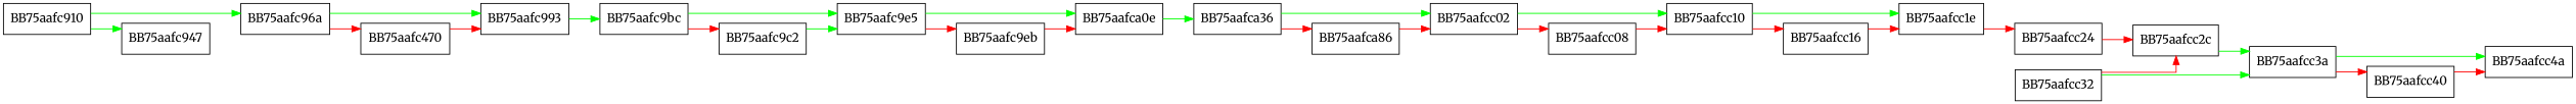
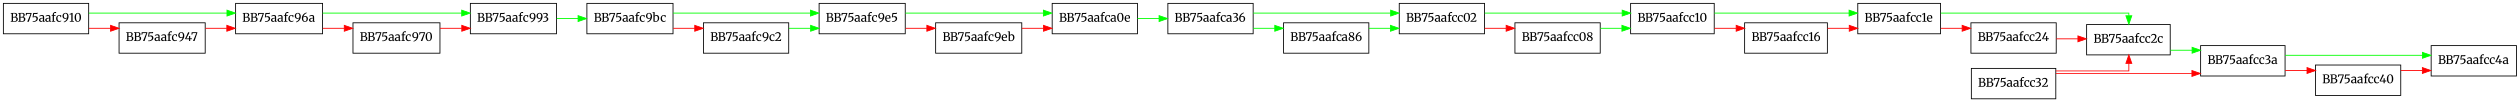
  digraph {
    fontname=Merriweather
    rankdir=LR
    splines=ortho
    node [fontname=Merriweather shape=box]
    edge [color=red fontname=Merriweather]
    BB75aafc910
    BB75aafc96a
    BB75aafc947
    BB75aafc993
-   BB75aafc970 [label=BB75aafc470]
+   BB75aafc970
    BB75aafc9bc
    BB75aafc9e5
    BB75aafc9c2
    BB75aafca0e
    BB75aafc9eb
    BB75aafca36
    BB75aafcc02
    BB75aafca86
    BB75aafcc10
    BB75aafcc08
    BB75aafcc1e
    BB75aafcc16
    BB75aafcc2c
    BB75aafcc24
    BB75aafcc3a
    BB75aafcc4a
    BB75aafcc40
    BB75aafcc32
    BB75aafc910 -> BB75aafc96a [color=green]
-   BB75aafc910 -> BB75aafc947 [color=green]
+   BB75aafc910 -> BB75aafc947
    BB75aafc96a -> BB75aafc993 [color=green]
    BB75aafc96a -> BB75aafc970
+   BB75aafc947 -> BB75aafc96a
    BB75aafc993 -> BB75aafc9bc [color=green]
    BB75aafc970 -> BB75aafc993
    BB75aafc9bc -> BB75aafc9e5 [color=green]
    BB75aafc9bc -> BB75aafc9c2
    BB75aafc9e5 -> BB75aafca0e [color=green]
    BB75aafc9e5 -> BB75aafc9eb
    BB75aafc9c2 -> BB75aafc9e5 [color=green]
    BB75aafca0e -> BB75aafca36 [color=green]
    BB75aafc9eb -> BB75aafca0e
    BB75aafca36 -> BB75aafcc02 [color=green]
-   BB75aafca36 -> BB75aafca86
+   BB75aafca36 -> BB75aafca86 [color=green]
    BB75aafcc02 -> BB75aafcc10 [color=green]
    BB75aafcc02 -> BB75aafcc08
-   BB75aafca86 -> BB75aafcc02
+   BB75aafca86 -> BB75aafcc02 [color=green]
    BB75aafcc10 -> BB75aafcc1e [color=green]
    BB75aafcc10 -> BB75aafcc16
-   BB75aafcc08 -> BB75aafcc10
+   BB75aafcc08 -> BB75aafcc10 [color=green]
+   BB75aafcc1e -> BB75aafcc2c [color=green]
    BB75aafcc1e -> BB75aafcc24
    BB75aafcc16 -> BB75aafcc1e
    BB75aafcc2c -> BB75aafcc3a [color=green]
    BB75aafcc24 -> BB75aafcc2c
    BB75aafcc3a -> BB75aafcc4a [color=green]
    BB75aafcc3a -> BB75aafcc40
    BB75aafcc40 -> BB75aafcc4a
    BB75aafcc32 -> BB75aafcc2c
-   BB75aafcc32 -> BB75aafcc3a [color=green]
+   BB75aafcc32 -> BB75aafcc3a
  }
